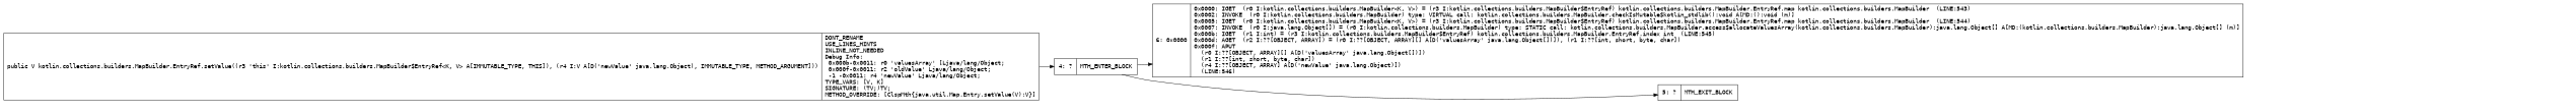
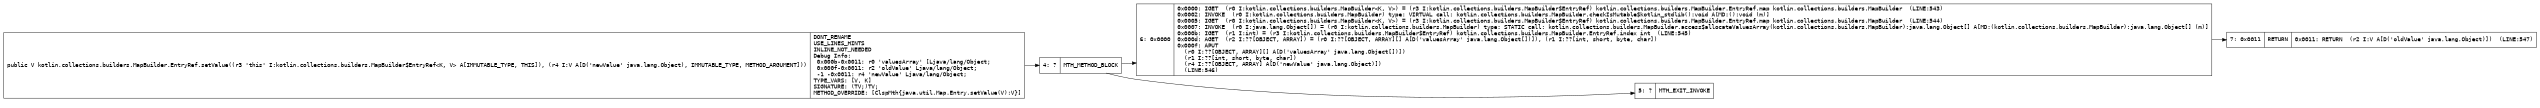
  digraph {
    fontname="DejaVu Sans Mono"
    rankdir=LR
    node [fontname="DejaVu Sans Mono" shape=record]
    edge [fontname="DejaVu Sans Mono"]
-   n1 [label="{4\:\ ?|MTH_ENTER_BLOCK\l}"]
+   n1 [label="{4\:\ ?|MTH_METHOD_BLOCK\l}"]
    n2 [label="{6\:\ 0x0000|0x0000: IGET  (r0 I:kotlin.collections.builders.MapBuilder\<K, V\>) = (r3 I:kotlin.collections.builders.MapBuilder$EntryRef) kotlin.collections.builders.MapBuilder.EntryRef.map kotlin.collections.builders.MapBuilder  (LINE:543)\l0x0002: INVOKE  (r0 I:kotlin.collections.builders.MapBuilder) type: VIRTUAL call: kotlin.collections.builders.MapBuilder.checkIsMutable$kotlin_stdlib():void A[MD:():void (m)]\l0x0005: IGET  (r0 I:kotlin.collections.builders.MapBuilder\<K, V\>) = (r3 I:kotlin.collections.builders.MapBuilder$EntryRef) kotlin.collections.builders.MapBuilder.EntryRef.map kotlin.collections.builders.MapBuilder  (LINE:544)\l0x0007: INVOKE  (r0 I:java.lang.Object[]) = (r0 I:kotlin.collections.builders.MapBuilder) type: STATIC call: kotlin.collections.builders.MapBuilder.access$allocateValuesArray(kotlin.collections.builders.MapBuilder):java.lang.Object[] A[MD:(kotlin.collections.builders.MapBuilder):java.lang.Object[] (m)]\l0x000b: IGET  (r1 I:int) = (r3 I:kotlin.collections.builders.MapBuilder$EntryRef) kotlin.collections.builders.MapBuilder.EntryRef.index int  (LINE:545)\l0x000d: AGET  (r2 I:??[OBJECT, ARRAY]) = (r0 I:??[OBJECT, ARRAY][] A[D('valuesArray' java.lang.Object[])]), (r1 I:??[int, short, byte, char]) \l0x000f: APUT  \l  (r0 I:??[OBJECT, ARRAY][] A[D('valuesArray' java.lang.Object[])])\l  (r1 I:??[int, short, byte, char])\l  (r4 I:??[OBJECT, ARRAY] A[D('newValue' java.lang.Object)])\l  (LINE:546)\l}"]
-   n3 [label="{5\:\ ?|MTH_EXIT_BLOCK\l}"]
+   n3 [label="{5\:\ ?|MTH_EXIT_INVOKE\l}"]
+   n4 [label="{7\:\ 0x0011|RETURN\l|0x0011: RETURN  (r2 I:V A[D('oldValue' java.lang.Object)])  (LINE:547)\l}"]
    n5 [label="{public V kotlin.collections.builders.MapBuilder.EntryRef.setValue((r3 'this' I:kotlin.collections.builders.MapBuilder$EntryRef\<K, V\> A[IMMUTABLE_TYPE, THIS]), (r4 I:V A[D('newValue' java.lang.Object), IMMUTABLE_TYPE, METHOD_ARGUMENT]))  | DONT_RENAME\lUSE_LINES_HINTS\lINLINE_NOT_NEEDED\lDebug Info:\l  0x000b\-0x0011: r0 'valuesArray' [Ljava\/lang\/Object;\l  0x000f\-0x0011: r2 'oldValue' Ljava\/lang\/Object;\l  \-1 \-0x0011: r4 'newValue' Ljava\/lang\/Object;\lTYPE_VARS: [V, K]\lSIGNATURE: (TV;)TV;\lMETHOD_OVERRIDE: [ClspMth\{java.util.Map.Entry.setValue(V):V\}]\l}"]
    n1 -> n2
    n1 -> n3
+   n2 -> n4
    n5 -> n1
  }
